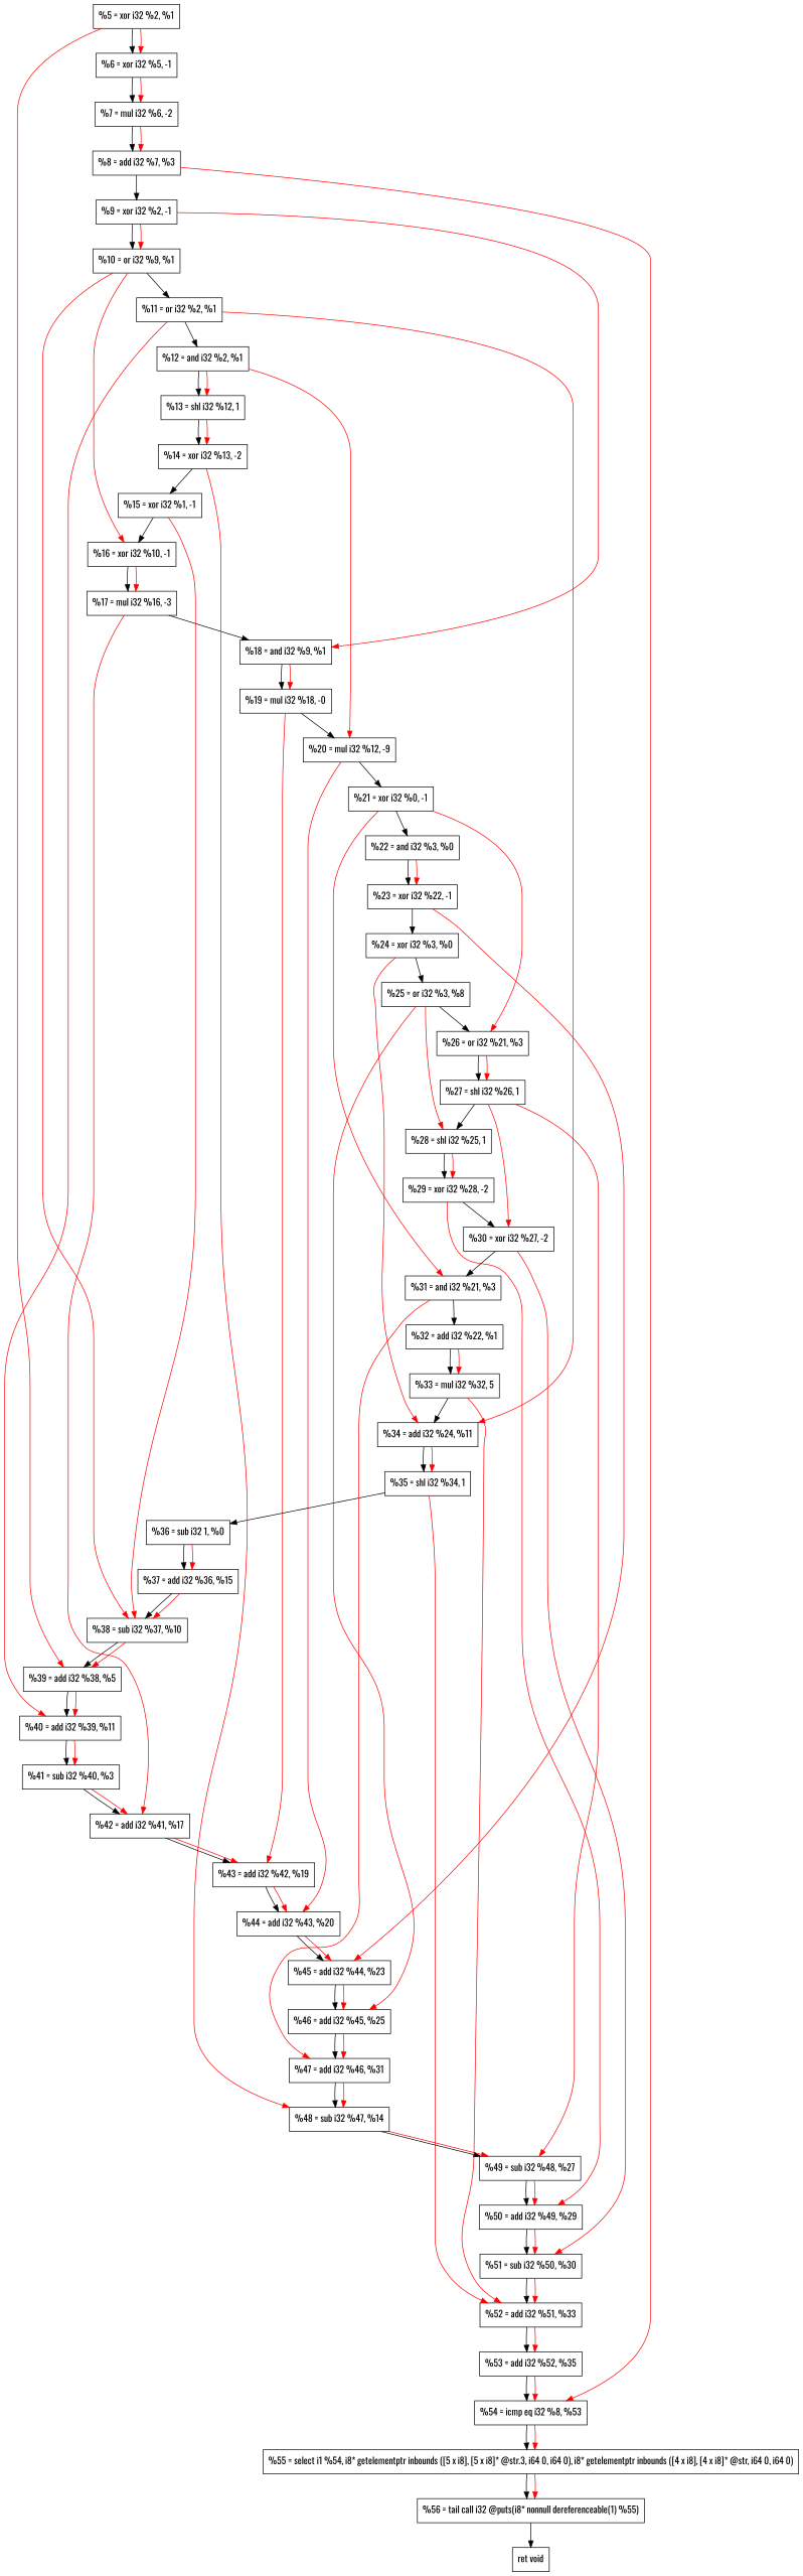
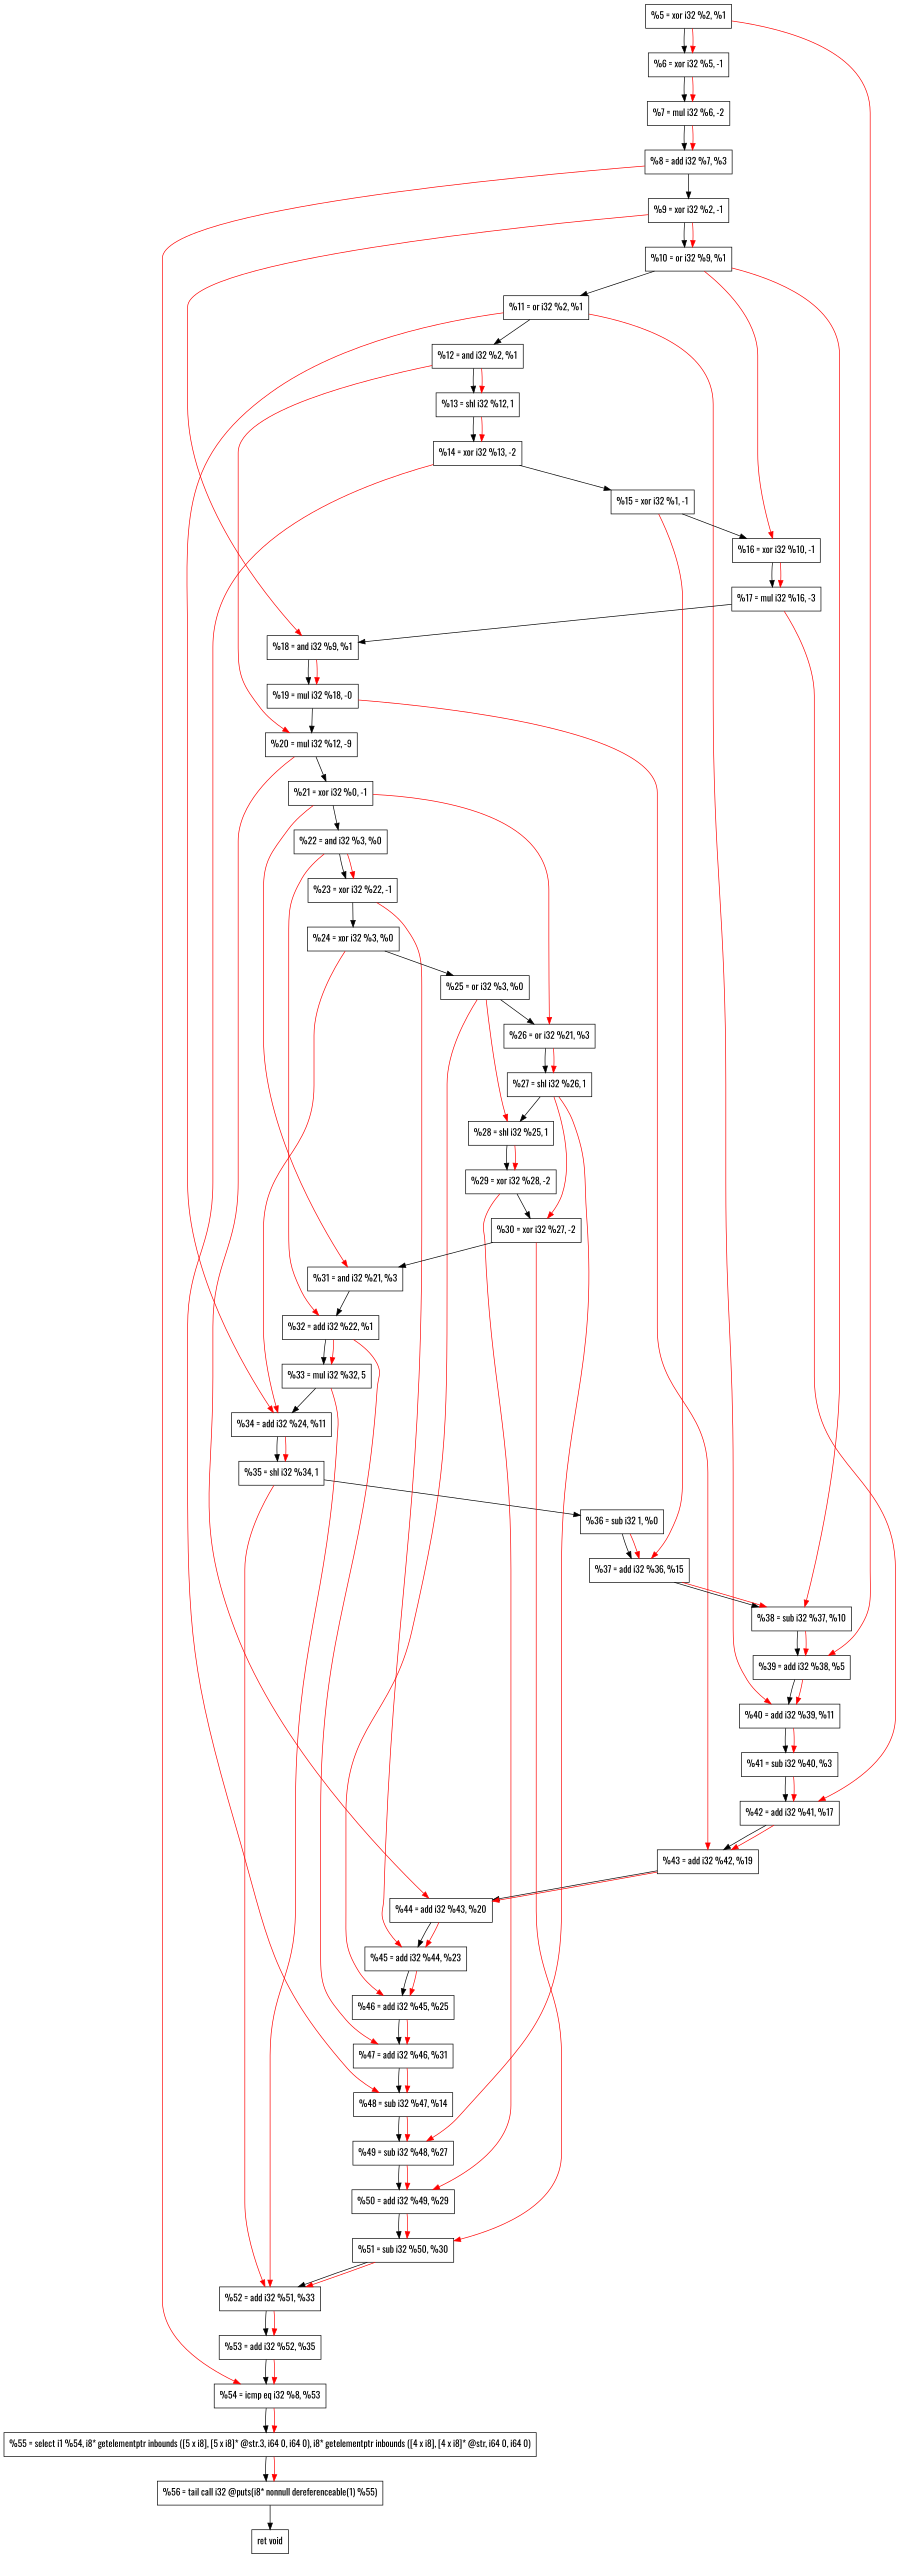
  digraph {
    fontname=Oswald
    node [fontname=Oswald shape=record]
    edge [fontname=Oswald color=red]
    n1 [label="  %5 = xor i32 %2, %1"]
    n2 [label="  %6 = xor i32 %5, -1"]
    n3 [label="  %39 = add i32 %38, %5"]
    n4 [label="  %7 = mul i32 %6, -2"]
    n5 [label="  %40 = add i32 %39, %11"]
    n6 [label="  %8 = add i32 %7, %3"]
    n7 [label="  %9 = xor i32 %2, -1"]
    n8 [label="  %54 = icmp eq i32 %8, %53"]
    n9 [label="  %10 = or i32 %9, %1"]
    n10 [label="  %18 = and i32 %9, %1"]
    n11 [label="  %55 = select i1 %54, i8* getelementptr inbounds ([5 x i8], [5 x i8]* @str.3, i64 0, i64 0), i8* getelementptr inbounds ([4 x i8], [4 x i8]* @str, i64 0, i64 0)"]
    n12 [label="  %11 = or i32 %2, %1"]
    n13 [label="  %16 = xor i32 %10, -1"]
    n14 [label="  %38 = sub i32 %37, %10"]
    n15 [label="%19 = mul i32 %18, -0"]
    n16 [label="  %12 = and i32 %2, %1"]
    n17 [label="  %34 = add i32 %24, %11"]
    n18 [label="  %17 = mul i32 %16, -3"]
    n19 [label="  %13 = shl i32 %12, 1"]
    n20 [label="  %20 = mul i32 %12, -9"]
    n21 [label="  %35 = shl i32 %34, 1"]
    n22 [label="  %41 = sub i32 %40, %3"]
    n23 [label="  %14 = xor i32 %13, -2"]
    n24 [label="  %21 = xor i32 %0, -1"]
    n25 [label="  %44 = add i32 %43, %20"]
    n26 [label="  %15 = xor i32 %1, -1"]
    n27 [label="  %48 = sub i32 %47, %14"]
    n28 [label="  %37 = add i32 %36, %15"]
    n29 [label="  %49 = sub i32 %48, %27"]
    n30 [label="  %42 = add i32 %41, %17"]
    n31 [label="  %43 = add i32 %42, %19"]
    n32 [label="  %22 = and i32 %3, %0"]
    n33 [label="  %26 = or i32 %21, %3"]
    n34 [label="  %31 = and i32 %21, %3"]
    n35 [label="  %45 = add i32 %44, %23"]
    n36 [label="  %23 = xor i32 %22, -1"]
    n37 [label="  %32 = add i32 %22, %1"]
    n38 [label="  %27 = shl i32 %26, 1"]
    n39 [label="  %47 = add i32 %46, %31"]
    n40 [label="  %24 = xor i32 %3, %0"]
    n41 [label="  %33 = mul i32 %32, 5"]
-   n42 [label="%25 = or i32 %3, %8"]
+   n42 [label="  %25 = or i32 %3, %0"]
    n43 [label="  %46 = add i32 %45, %25"]
    n44 [label="  %28 = shl i32 %25, 1"]
    n45 [label="  %29 = xor i32 %28, -2"]
    n46 [label="  %30 = xor i32 %27, -2"]
    n47 [label="  %51 = sub i32 %50, %30"]
    n48 [label="  %50 = add i32 %49, %29"]
    n49 [label="  %52 = add i32 %51, %33"]
    n50 [label="  %53 = add i32 %52, %35"]
    n51 [label="  %36 = sub i32 1, %0"]
    n52 [label="  %56 = tail call i32 @puts(i8* nonnull dereferenceable(1) %55)"]
    n53 [label="  ret void"]
    n1 -> n2 [color=""]
    n1 -> n2
    n1 -> n3
    n2 -> n4 [color=""]
    n2 -> n4
    n3 -> n5 [color=""]
    n3 -> n5
    n4 -> n6 [color=""]
    n4 -> n6
    n5 -> n22 [color=""]
    n5 -> n22
    n6 -> n7 [color=""]
    n6 -> n8
    n7 -> n9 [color=""]
    n7 -> n9
    n7 -> n10
    n8 -> n11 [color=""]
    n8 -> n11
    n9 -> n12 [color=""]
    n9 -> n13
    n9 -> n14
    n10 -> n15 [color=""]
    n10 -> n15
    n11 -> n52 [color=""]
    n11 -> n52
    n12 -> n5
    n12 -> n16 [color=""]
    n12 -> n17
    n13 -> n18 [color=""]
    n13 -> n18
    n14 -> n3 [color=""]
    n14 -> n3
    n15 -> n20 [color=""]
    n15 -> n31
    n16 -> n19 [color=""]
    n16 -> n19
    n16 -> n20
    n17 -> n21 [color=""]
    n17 -> n21
    n18 -> n10 [color=""]
    n18 -> n30
    n19 -> n23 [color=""]
    n19 -> n23
    n20 -> n24 [color=""]
    n20 -> n25
    n21 -> n49
    n21 -> n51 [color=""]
    n22 -> n30 [color=""]
    n22 -> n30
    n23 -> n26 [color=""]
    n23 -> n27
    n24 -> n32 [color=""]
    n24 -> n33
    n24 -> n34
    n25 -> n35 [color=""]
    n25 -> n35
    n26 -> n13 [color=""]
-   n26 -> n14
+   n26 -> n28
    n27 -> n29 [color=""]
    n27 -> n29
    n28 -> n14 [color=""]
    n28 -> n14
    n29 -> n48 [color=""]
    n29 -> n48
    n30 -> n31 [color=""]
    n30 -> n31
    n31 -> n25 [color=""]
    n31 -> n25
    n32 -> n36 [color=""]
    n32 -> n36
+   n32 -> n37
    n33 -> n38 [color=""]
    n33 -> n38
    n34 -> n37 [color=""]
-   n34 -> n39
+   n37 -> n39
    n35 -> n43 [color=""]
    n35 -> n43
    n36 -> n35
    n36 -> n40 [color=""]
    n37 -> n41 [color=""]
    n37 -> n41
    n38 -> n29
    n38 -> n44 [color=""]
    n38 -> n46
    n39 -> n27 [color=""]
    n39 -> n27
    n40 -> n17
    n40 -> n42 [color=""]
    n41 -> n17 [color=""]
    n41 -> n49
    n42 -> n33 [color=""]
    n42 -> n43
    n42 -> n44
    n43 -> n39 [color=""]
    n43 -> n39
    n44 -> n45 [color=""]
    n44 -> n45
    n45 -> n46 [color=""]
    n45 -> n48
    n46 -> n34 [color=""]
    n46 -> n47
    n47 -> n49 [color=""]
    n47 -> n49
    n48 -> n47 [color=""]
    n48 -> n47
    n49 -> n50 [color=""]
    n49 -> n50
    n50 -> n8 [color=""]
    n50 -> n8
    n51 -> n28 [color=""]
    n51 -> n28
    n52 -> n53 [color=""]
  }
